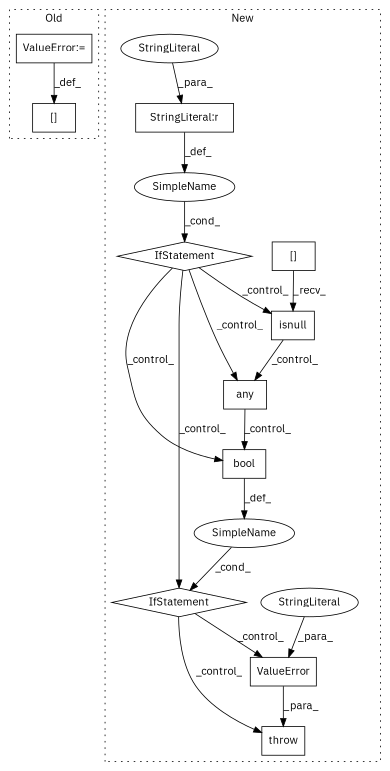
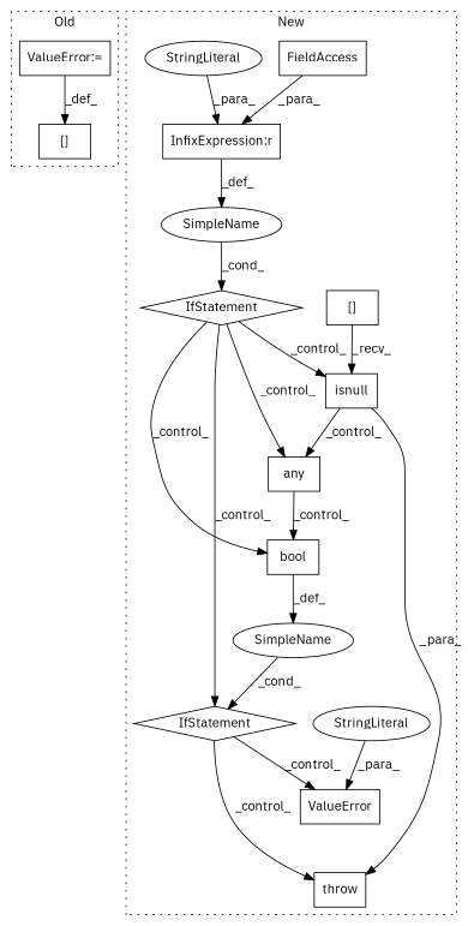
  digraph {
    fontname="IBM Plex Sans"
    node [a=32 fontname="IBM Plex Sans" shape=box]
    edge [fontname="IBM Plex Sans"]
    n1 [a=2 l="6,1" label="[]" s="2871,2891"]
    n2 [a=7 l=1 label="ValueError:=" s=2892]
    n3 [l=8 label=isnull s=3443]
    n4 [a=25 l="4,2" label=IfStatement s="3426,3464" shape=diamond]
    n5 [l=5 label=any s=3452]
    n6 [l="11,1" label=ValueError s="3482,3537"]
    n7 [a=42 label=SimpleName shape=ellipse]
    n8 [a=53 l=6 label=throw s=3476]
    n9 [a=2 l="2,1" label="[]" s="3430,3441"]
    n10 [l=6 label=bool s=3458]
    n11 [a=42 label=SimpleName shape=ellipse]
    n12 [a=45 l=44 label=StringLiteral s=3493 shape=ellipse]
-   n13 [a=27 l=4 label="StringLiteral:r" s=3405]
+   n13 [a=27 l=4 label="InfixExpression:r" s=3405]
    n14 [a=45 l=7 label=StringLiteral s=3409 shape=ellipse]
+   n15 [a=22 l=19 label=FieldAccess s=3386]
    n16 [a=25 l="4,2" label=IfStatement s="3382,3416" shape=diamond]
    subgraph cluster_1 {
      label=Old
      style=dotted
      n1
      n2
    }
    subgraph cluster_2 {
      label=New
      style=dotted
      n3
      n4
      n5
      n6
      n7
      n8
      n9
      n10
      n11
      n12
      n13
      n14
+     n15
      n16
    }
    n2 -> n1 [label=_def_]
    n3 -> n5 [label=_control_]
    n4 -> n6 [label=_control_]
    n4 -> n8 [label=_control_]
    n5 -> n10 [label=_control_]
-   n6 -> n8 [label=_para_]
+   n3 -> n8 [label=_para_]
    n7 -> n4 [label=_cond_]
    n9 -> n3 [label=_recv_]
    n10 -> n7 [label=_def_]
    n11 -> n16 [label=_cond_]
    n12 -> n6 [label=_para_]
    n13 -> n11 [label=_def_]
    n14 -> n13 [label=_para_]
+   n15 -> n13 [label=_para_]
    n16 -> n3 [label=_control_]
    n16 -> n4 [label=_control_]
    n16 -> n5 [label=_control_]
    n16 -> n10 [label=_control_]
  }
